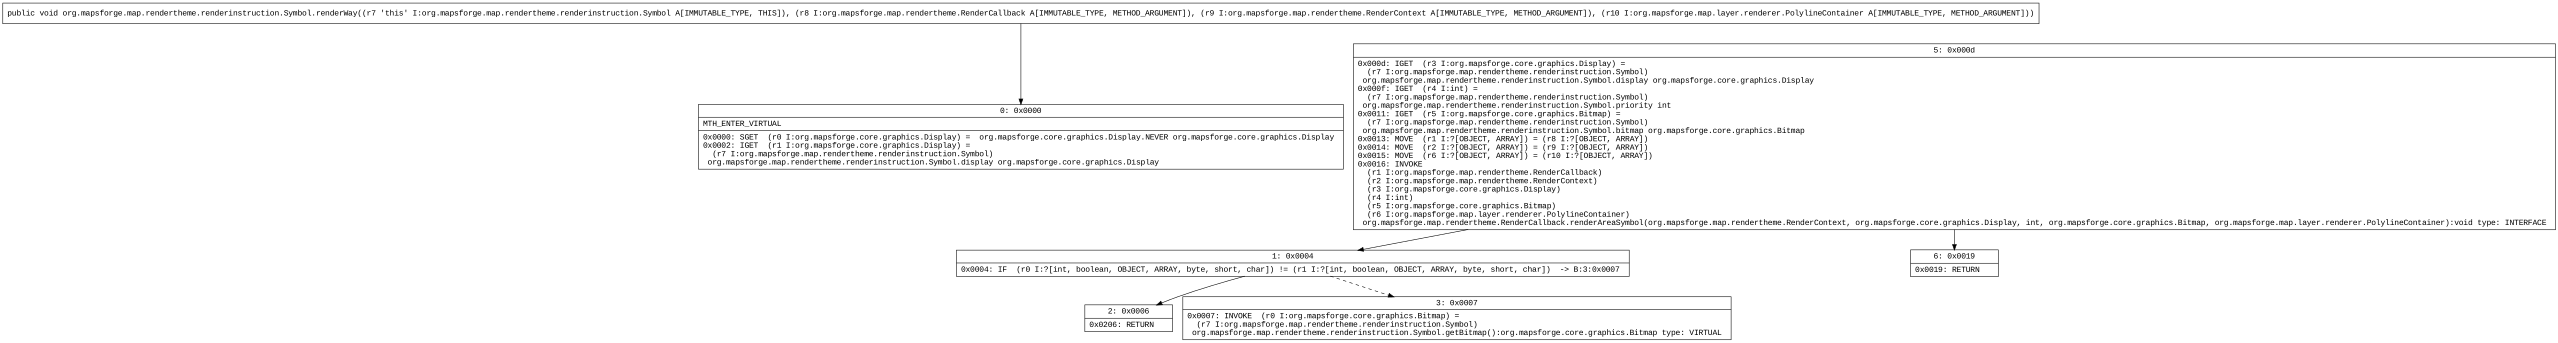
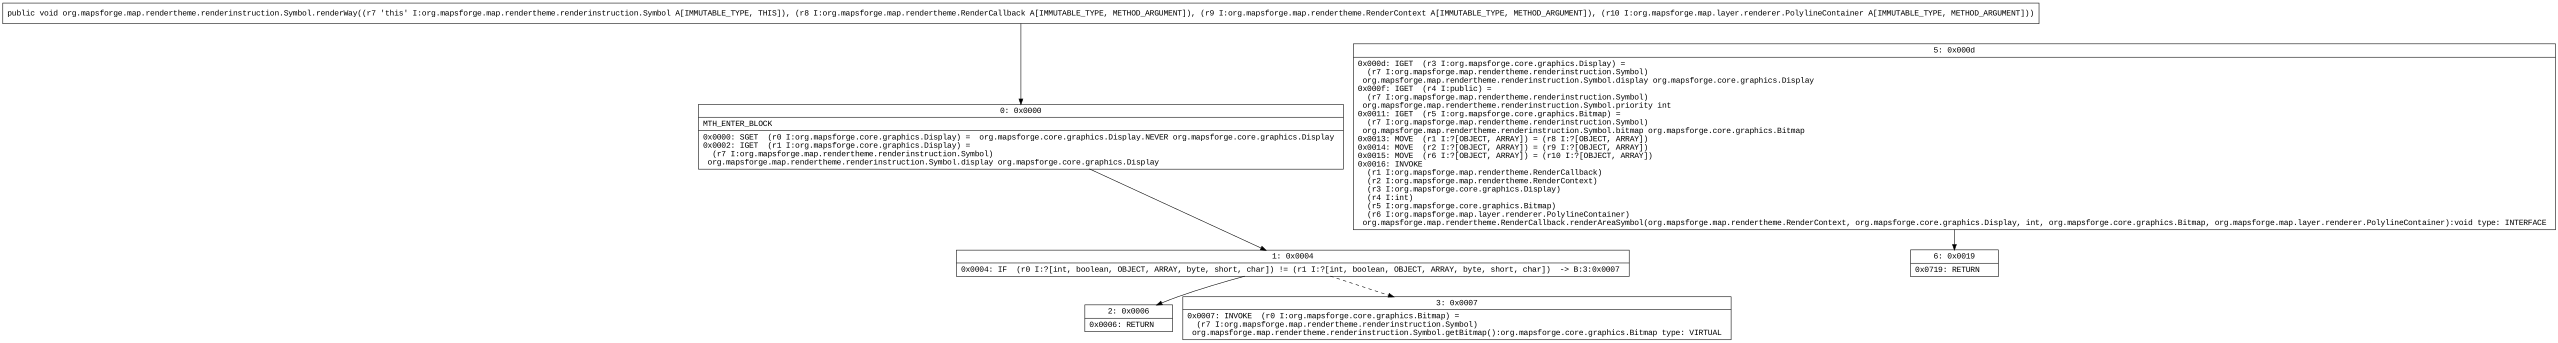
  digraph {
    fontname="Liberation Mono"
    node [fontname="Liberation Mono" shape=record]
    edge [fontname="Liberation Mono"]
-   n1 [label="{0\:\ 0x0000|MTH_ENTER_VIRTUAL\l|0x0000: SGET  (r0 I:org.mapsforge.core.graphics.Display) =  org.mapsforge.core.graphics.Display.NEVER org.mapsforge.core.graphics.Display \l0x0002: IGET  (r1 I:org.mapsforge.core.graphics.Display) = \l  (r7 I:org.mapsforge.map.rendertheme.renderinstruction.Symbol)\l org.mapsforge.map.rendertheme.renderinstruction.Symbol.display org.mapsforge.core.graphics.Display \l}"]
+   n1 [label="{0\:\ 0x0000|MTH_ENTER_BLOCK\l|0x0000: SGET  (r0 I:org.mapsforge.core.graphics.Display) =  org.mapsforge.core.graphics.Display.NEVER org.mapsforge.core.graphics.Display \l0x0002: IGET  (r1 I:org.mapsforge.core.graphics.Display) = \l  (r7 I:org.mapsforge.map.rendertheme.renderinstruction.Symbol)\l org.mapsforge.map.rendertheme.renderinstruction.Symbol.display org.mapsforge.core.graphics.Display \l}"]
    n2 [label="{1\:\ 0x0004|0x0004: IF  (r0 I:?[int, boolean, OBJECT, ARRAY, byte, short, char]) != (r1 I:?[int, boolean, OBJECT, ARRAY, byte, short, char])  \-\> B:3:0x0007 \l}"]
-   n3 [label="{2\:\ 0x0006|0x0206: RETURN   \l}"]
+   n3 [label="{2\:\ 0x0006|0x0006: RETURN   \l}"]
    n4 [label="{3\:\ 0x0007|0x0007: INVOKE  (r0 I:org.mapsforge.core.graphics.Bitmap) = \l  (r7 I:org.mapsforge.map.rendertheme.renderinstruction.Symbol)\l org.mapsforge.map.rendertheme.renderinstruction.Symbol.getBitmap():org.mapsforge.core.graphics.Bitmap type: VIRTUAL \l}"]
-   n5 [label="{5\:\ 0x000d|0x000d: IGET  (r3 I:org.mapsforge.core.graphics.Display) = \l  (r7 I:org.mapsforge.map.rendertheme.renderinstruction.Symbol)\l org.mapsforge.map.rendertheme.renderinstruction.Symbol.display org.mapsforge.core.graphics.Display \l0x000f: IGET  (r4 I:int) = \l  (r7 I:org.mapsforge.map.rendertheme.renderinstruction.Symbol)\l org.mapsforge.map.rendertheme.renderinstruction.Symbol.priority int \l0x0011: IGET  (r5 I:org.mapsforge.core.graphics.Bitmap) = \l  (r7 I:org.mapsforge.map.rendertheme.renderinstruction.Symbol)\l org.mapsforge.map.rendertheme.renderinstruction.Symbol.bitmap org.mapsforge.core.graphics.Bitmap \l0x0013: MOVE  (r1 I:?[OBJECT, ARRAY]) = (r8 I:?[OBJECT, ARRAY]) \l0x0014: MOVE  (r2 I:?[OBJECT, ARRAY]) = (r9 I:?[OBJECT, ARRAY]) \l0x0015: MOVE  (r6 I:?[OBJECT, ARRAY]) = (r10 I:?[OBJECT, ARRAY]) \l0x0016: INVOKE  \l  (r1 I:org.mapsforge.map.rendertheme.RenderCallback)\l  (r2 I:org.mapsforge.map.rendertheme.RenderContext)\l  (r3 I:org.mapsforge.core.graphics.Display)\l  (r4 I:int)\l  (r5 I:org.mapsforge.core.graphics.Bitmap)\l  (r6 I:org.mapsforge.map.layer.renderer.PolylineContainer)\l org.mapsforge.map.rendertheme.RenderCallback.renderAreaSymbol(org.mapsforge.map.rendertheme.RenderContext, org.mapsforge.core.graphics.Display, int, org.mapsforge.core.graphics.Bitmap, org.mapsforge.map.layer.renderer.PolylineContainer):void type: INTERFACE \l}"]
-   n6 [label="{6\:\ 0x0019|0x0019: RETURN   \l}"]
+   n5 [label="{5\:\ 0x000d|0x000d: IGET  (r3 I:org.mapsforge.core.graphics.Display) = \l  (r7 I:org.mapsforge.map.rendertheme.renderinstruction.Symbol)\l org.mapsforge.map.rendertheme.renderinstruction.Symbol.display org.mapsforge.core.graphics.Display \l0x000f: IGET  (r4 I:public) = \l  (r7 I:org.mapsforge.map.rendertheme.renderinstruction.Symbol)\l org.mapsforge.map.rendertheme.renderinstruction.Symbol.priority int \l0x0011: IGET  (r5 I:org.mapsforge.core.graphics.Bitmap) = \l  (r7 I:org.mapsforge.map.rendertheme.renderinstruction.Symbol)\l org.mapsforge.map.rendertheme.renderinstruction.Symbol.bitmap org.mapsforge.core.graphics.Bitmap \l0x0013: MOVE  (r1 I:?[OBJECT, ARRAY]) = (r8 I:?[OBJECT, ARRAY]) \l0x0014: MOVE  (r2 I:?[OBJECT, ARRAY]) = (r9 I:?[OBJECT, ARRAY]) \l0x0015: MOVE  (r6 I:?[OBJECT, ARRAY]) = (r10 I:?[OBJECT, ARRAY]) \l0x0016: INVOKE  \l  (r1 I:org.mapsforge.map.rendertheme.RenderCallback)\l  (r2 I:org.mapsforge.map.rendertheme.RenderContext)\l  (r3 I:org.mapsforge.core.graphics.Display)\l  (r4 I:int)\l  (r5 I:org.mapsforge.core.graphics.Bitmap)\l  (r6 I:org.mapsforge.map.layer.renderer.PolylineContainer)\l org.mapsforge.map.rendertheme.RenderCallback.renderAreaSymbol(org.mapsforge.map.rendertheme.RenderContext, org.mapsforge.core.graphics.Display, int, org.mapsforge.core.graphics.Bitmap, org.mapsforge.map.layer.renderer.PolylineContainer):void type: INTERFACE \l}"]
+   n6 [label="{6\:\ 0x0019|0x0719: RETURN   \l}"]
    n7 [label="{public void org.mapsforge.map.rendertheme.renderinstruction.Symbol.renderWay((r7 'this' I:org.mapsforge.map.rendertheme.renderinstruction.Symbol A[IMMUTABLE_TYPE, THIS]), (r8 I:org.mapsforge.map.rendertheme.RenderCallback A[IMMUTABLE_TYPE, METHOD_ARGUMENT]), (r9 I:org.mapsforge.map.rendertheme.RenderContext A[IMMUTABLE_TYPE, METHOD_ARGUMENT]), (r10 I:org.mapsforge.map.layer.renderer.PolylineContainer A[IMMUTABLE_TYPE, METHOD_ARGUMENT])) }"]
-   n5 -> n2
+   n1 -> n2
    n2 -> n3 [style=solid]
    n2 -> n4 [style=dashed]
    n5 -> n6
    n7 -> n1
  }
